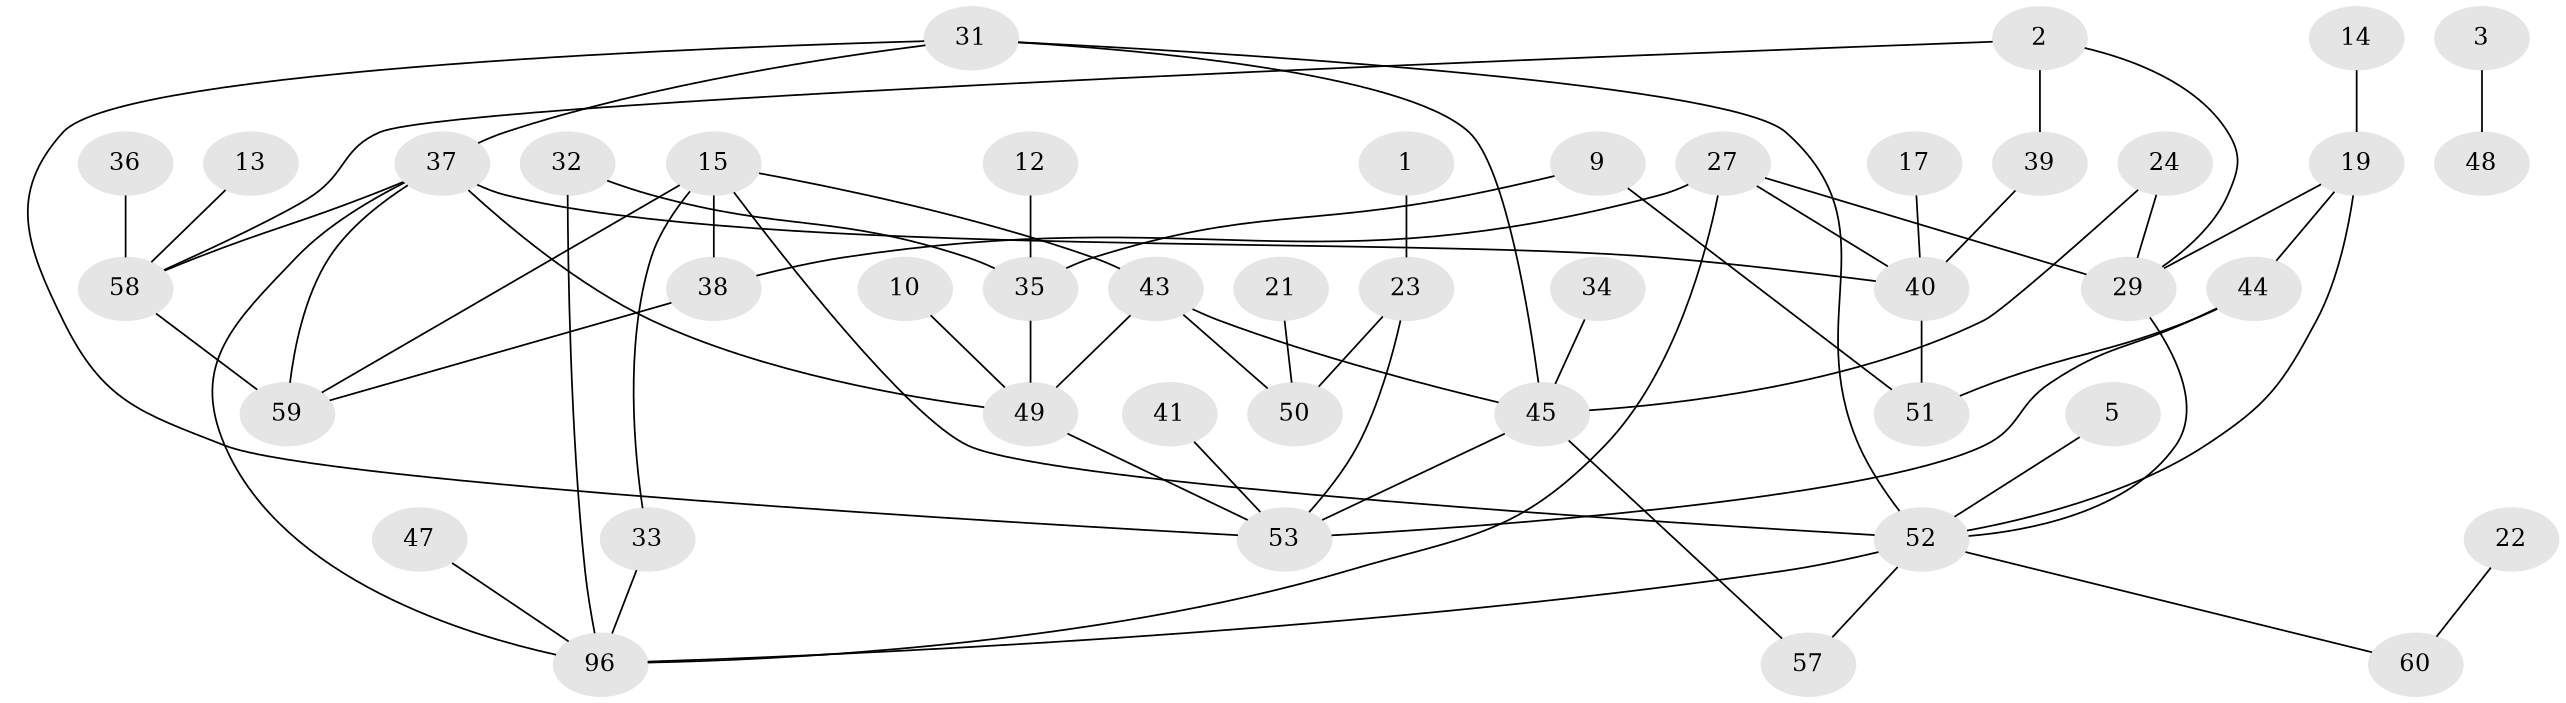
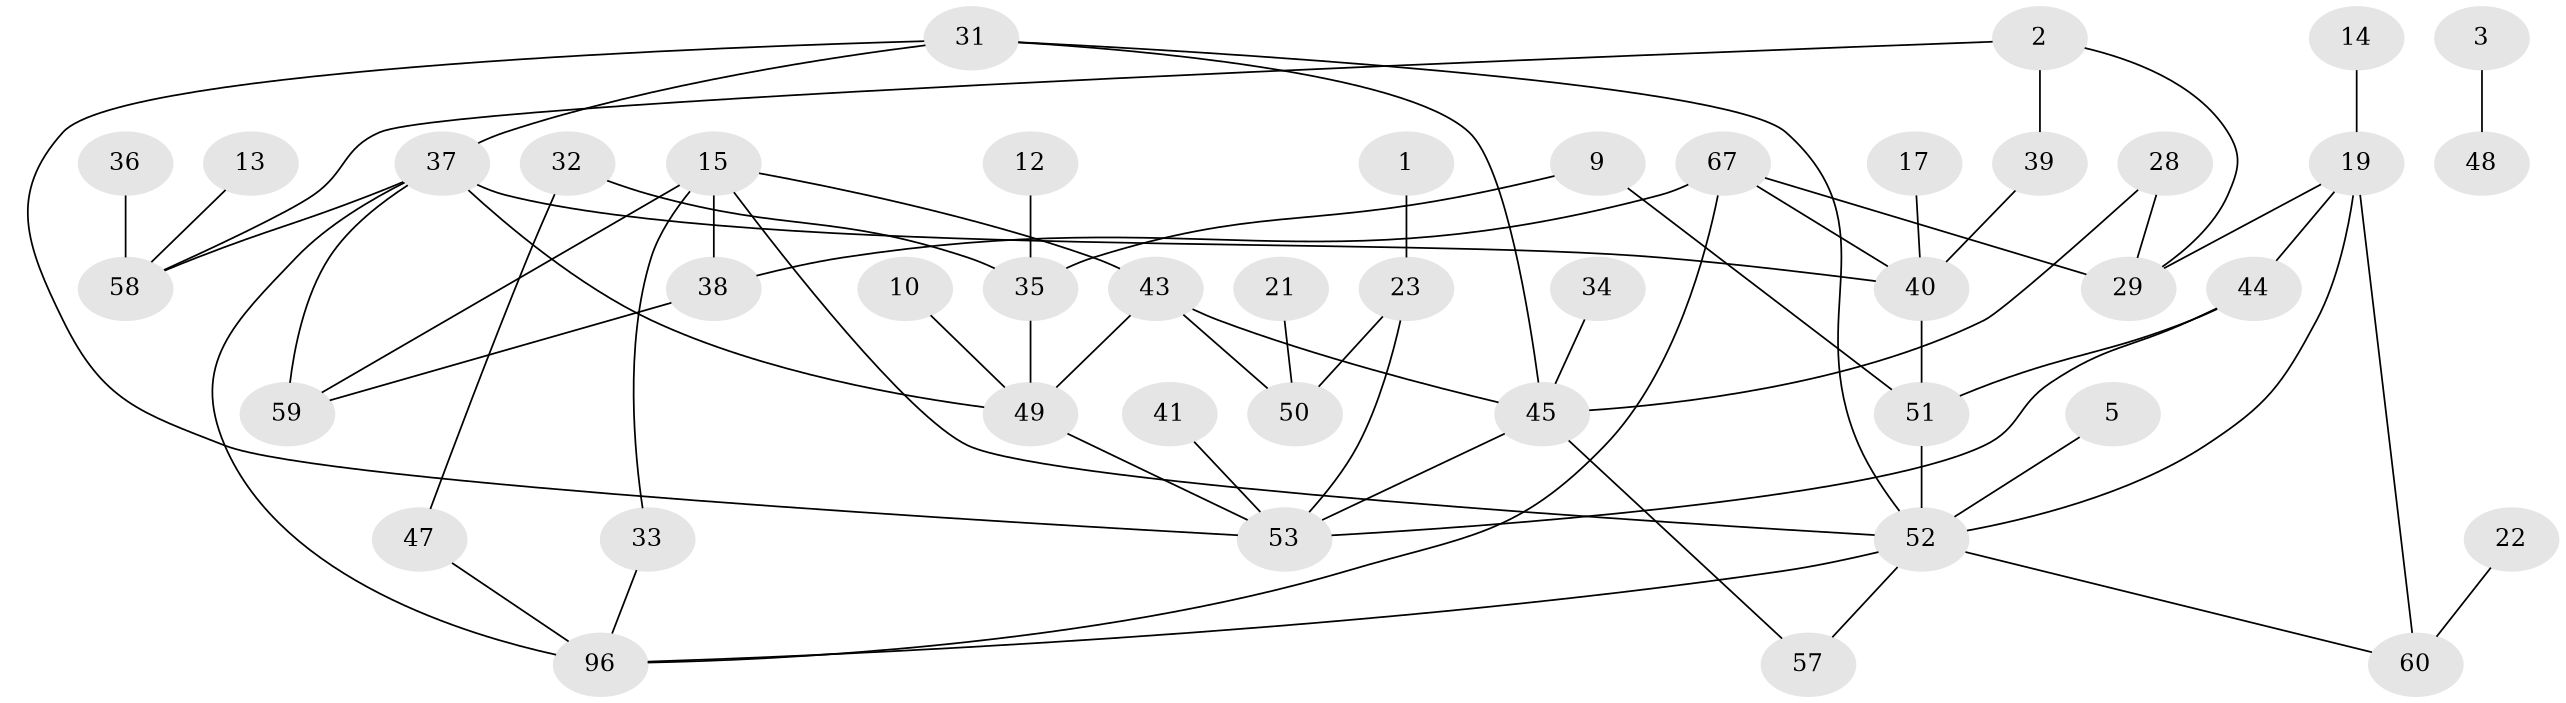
  graph {
    node [color=gray90 style=filled]
    edge [weight=1.0]
    1
    23
    50
    53
    2
    29
    39
    58
    40
    59
    3
    48
    5
    52
    60
    n16 [label=96]
    57
    9
    35
    51
    49
    10
    12
    13
    14
    19
    44
    15
    33
    38
    43
    45
    17
    21
    22
-   24
-   27
+   24 [label=28]
+   27 [label=67]
    31
    37
    32
    34
    36
    41
    47
    1 -- 23
    23 -- 50
    23 -- 53
    2 -- 29
    2 -- 39
    2 -- 58
    39 -- 40
-   58 -- 59
    40 -- 51
    3 -- 48
    5 -- 52
    52 -- 60
    52 -- n16
    52 -- 57
    9 -- 35
    9 -- 51
    35 -- 49
-   29 -- 52
+   51 -- 52
    49 -- 53
    10 -- 49
    12 -- 35
    13 -- 58
    14 -- 19
    19 -- 29
    19 -- 52
+   19 -- 60
    19 -- 44
    44 -- 53
    44 -- 51
    15 -- 59
    15 -- 52
    15 -- 33
    15 -- 38
    15 -- 43
    33 -- n16
    38 -- 59
    43 -- 50
    43 -- 49
    43 -- 45
    45 -- 53
    45 -- 57
    17 -- 40
    21 -- 50
    22 -- 60
    24 -- 29
    24 -- 45
    27 -- 29
    27 -- 40
    27 -- n16
    27 -- 38
    31 -- 53
    31 -- 52
    31 -- 45
    31 -- 37
    37 -- 58
    37 -- 40
    37 -- 59
    37 -- n16
    37 -- 49
-   32 -- n16
+   32 -- 47
    32 -- 35
    34 -- 45
    36 -- 58
    41 -- 53
    47 -- n16
  }
